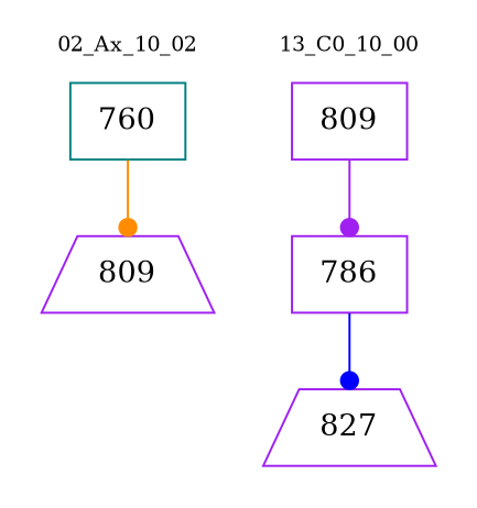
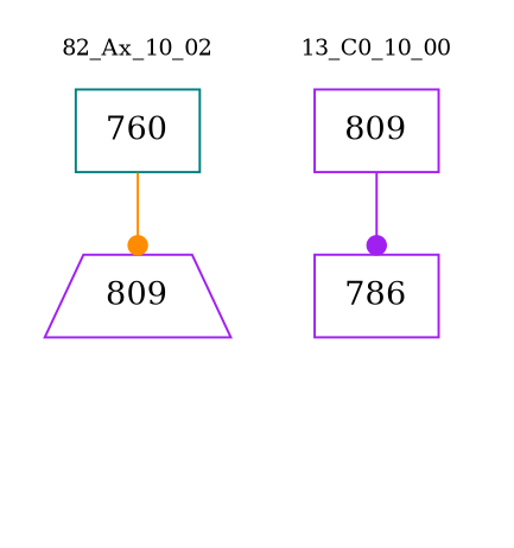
  digraph {
    node [color=purple shape=box]
    edge [arrowhead=dot]
    n1 [color=teal label=760]
    n2 [label=809 shape=trapezium]
    n3 [label=809]
    n4 [label=786]
-   n5 [label=827 shape=trapezium]
    subgraph cluster_1 {
      color=white
      fontsize=10
-     label="02_Ax_10_02"
+     label="82_Ax_10_02"
      n1
      n2
    }
    subgraph cluster_2 {
      color=white
      fontsize=10
      label="13_C0_10_00"
      n3
      n4
-     n5
    }
    n1 -> n2 [color=darkorange]
    n3 -> n4 [color=purple]
-   n4 -> n5 [color=blue]
  }
